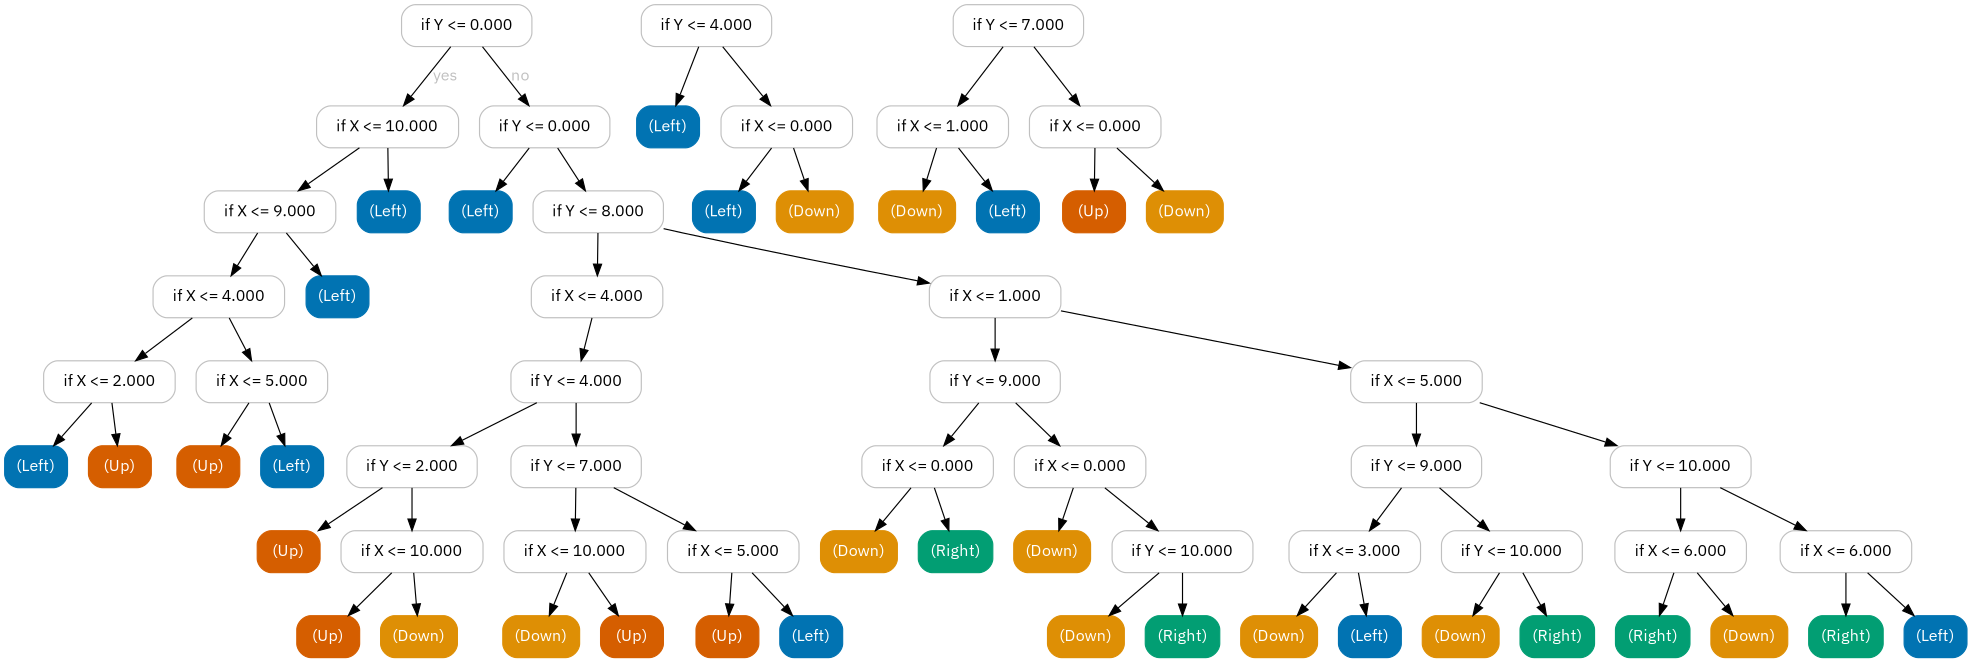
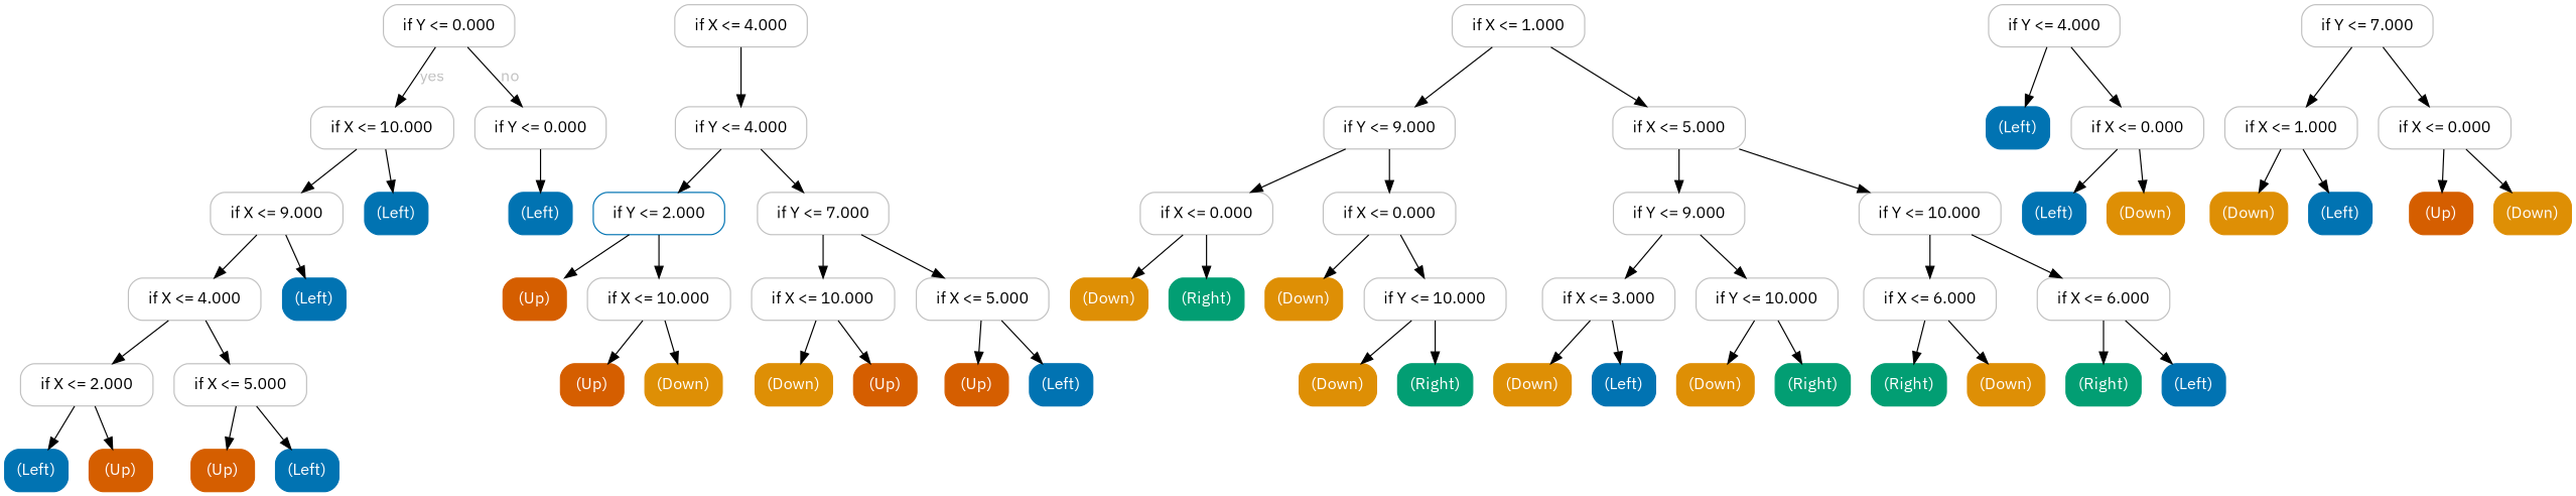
  digraph {
    fontname="IBM Plex Sans"
    node [color=gray fillcolor=white fontname="IBM Plex Sans" shape=box style="filled, rounded" fontcolor=white]
    edge [fontcolor=gray fontname="IBM Plex Sans"]
    n1 [height=0.5 label="if Y <= 0.000" width=1.5556 fontcolor=""]
    n2 [height=0.5 label="if X <= 10.000" width=1.6944 fontcolor=""]
    n3 [height=0.5 label="if Y <= 0.000" width=1.5556 fontcolor=""]
    n4 [height=0.5 label="if X <= 9.000" width=1.5694 fontcolor=""]
    n5 [color="#0173b2" fillcolor="#0173b2" height=0.5 label="(Left)" width=0.75]
    n6 [color="#0173b2" fillcolor="#0173b2" height=0.5 label="(Left)" width=0.75]
-   n7 [height=0.5 label="if Y <= 8.000" width=1.5556 fontcolor=""]
    n8 [height=0.5 label="if X <= 4.000" width=1.5694 fontcolor=""]
    n9 [color="#0173b2" fillcolor="#0173b2" height=0.5 label="(Left)" width=0.75]
    n10 [height=0.5 label="if X <= 4.000" width=1.5694 fontcolor=""]
    n11 [height=0.5 label="if X <= 1.000" width=1.5694 fontcolor=""]
    n12 [height=0.5 label="if X <= 2.000" width=1.5694 fontcolor=""]
    n13 [height=0.5 label="if X <= 5.000" width=1.5694 fontcolor=""]
    n14 [color="#0173b2" fillcolor="#0173b2" height=0.5 label="(Left)" width=0.75]
    n15 [color="#d55e00" fillcolor="#d55e00" height=0.5 label="(Up)" width=0.75]
    n16 [color="#d55e00" fillcolor="#d55e00" height=0.5 label="(Up)" width=0.75]
    n17 [color="#0173b2" fillcolor="#0173b2" height=0.5 label="(Left)" width=0.75]
    n18 [height=0.5 label="if Y <= 4.000" width=1.5556 fontcolor=""]
    n19 [height=0.5 label="if Y <= 9.000" width=1.5556 fontcolor=""]
    n20 [height=0.5 label="if X <= 5.000" width=1.5694 fontcolor=""]
-   n21 [height=0.5 label="if Y <= 2.000" width=1.5556 fontcolor=""]
+   n21 [color="#0173b2" height=0.5 label="if Y <= 2.000" width=1.5556 fontcolor=""]
    n22 [height=0.5 label="if Y <= 7.000" width=1.5556 fontcolor=""]
    n23 [height=0.5 label="if X <= 0.000" width=1.5694 fontcolor=""]
    n24 [height=0.5 label="if X <= 0.000" width=1.5694 fontcolor=""]
    n25 [height=0.5 label="if Y <= 9.000" width=1.5556 fontcolor=""]
    n26 [height=0.5 label="if Y <= 10.000" width=1.6806 fontcolor=""]
    n27 [height=0.5 label="if Y <= 4.000" width=1.5556 fontcolor=""]
    n28 [color="#0173b2" fillcolor="#0173b2" height=0.5 label="(Left)" width=0.75]
    n29 [height=0.5 label="if X <= 0.000" width=1.5694 fontcolor=""]
    n30 [height=0.5 label="if Y <= 7.000" width=1.5556 fontcolor=""]
    n31 [height=0.5 label="if X <= 1.000" width=1.5694 fontcolor=""]
    n32 [height=0.5 label="if X <= 0.000" width=1.5694 fontcolor=""]
    n33 [color="#d55e00" fillcolor="#d55e00" height=0.5 label="(Up)" width=0.75]
    n34 [height=0.5 label="if X <= 10.000" width=1.6944 fontcolor=""]
    n35 [height=0.5 label="if X <= 10.000" width=1.6944 fontcolor=""]
    n36 [height=0.5 label="if X <= 5.000" width=1.5694 fontcolor=""]
    n37 [color="#0173b2" fillcolor="#0173b2" height=0.5 label="(Left)" width=0.75]
    n38 [color="#de8f05" fillcolor="#de8f05" height=0.5 label="(Down)" width=0.91667]
    n39 [color="#de8f05" fillcolor="#de8f05" height=0.5 label="(Down)" width=0.91667]
    n40 [color="#0173b2" fillcolor="#0173b2" height=0.5 label="(Left)" width=0.75]
    n41 [color="#d55e00" fillcolor="#d55e00" height=0.5 label="(Up)" width=0.75]
    n42 [color="#de8f05" fillcolor="#de8f05" height=0.5 label="(Down)" width=0.91667]
    n43 [color="#d55e00" fillcolor="#d55e00" height=0.5 label="(Up)" width=0.75]
    n44 [color="#de8f05" fillcolor="#de8f05" height=0.5 label="(Down)" width=0.91667]
    n45 [color="#de8f05" fillcolor="#de8f05" height=0.5 label="(Down)" width=0.91667]
    n46 [color="#d55e00" fillcolor="#d55e00" height=0.5 label="(Up)" width=0.75]
    n47 [color="#d55e00" fillcolor="#d55e00" height=0.5 label="(Up)" width=0.75]
    n48 [color="#0173b2" fillcolor="#0173b2" height=0.5 label="(Left)" width=0.75]
    n49 [color="#de8f05" fillcolor="#de8f05" height=0.5 label="(Down)" width=0.91667]
    n50 [color="#029e73" fillcolor="#029e73" height=0.5 label="(Right)" width=0.88889]
    n51 [color="#de8f05" fillcolor="#de8f05" height=0.5 label="(Down)" width=0.91667]
    n52 [height=0.5 label="if Y <= 10.000" width=1.6806 fontcolor=""]
    n53 [height=0.5 label="if X <= 3.000" width=1.5694 fontcolor=""]
    n54 [height=0.5 label="if Y <= 10.000" width=1.6806 fontcolor=""]
    n55 [height=0.5 label="if X <= 6.000" width=1.5694 fontcolor=""]
    n56 [height=0.5 label="if X <= 6.000" width=1.5694 fontcolor=""]
    n57 [color="#de8f05" fillcolor="#de8f05" height=0.5 label="(Down)" width=0.91667]
    n58 [color="#029e73" fillcolor="#029e73" height=0.5 label="(Right)" width=0.88889]
    n59 [color="#de8f05" fillcolor="#de8f05" height=0.5 label="(Down)" width=0.91667]
    n60 [color="#0173b2" fillcolor="#0173b2" height=0.5 label="(Left)" width=0.75]
    n61 [color="#de8f05" fillcolor="#de8f05" height=0.5 label="(Down)" width=0.91667]
    n62 [color="#029e73" fillcolor="#029e73" height=0.5 label="(Right)" width=0.88889]
    n63 [color="#029e73" fillcolor="#029e73" height=0.5 label="(Right)" width=0.88889]
    n64 [color="#de8f05" fillcolor="#de8f05" height=0.5 label="(Down)" width=0.91667]
    n65 [color="#029e73" fillcolor="#029e73" height=0.5 label="(Right)" width=0.88889]
    n66 [color="#0173b2" fillcolor="#0173b2" height=0.5 label="(Left)" width=0.75]
    n1 -> n2 [label=yes]
    n1 -> n3 [label=no]
    n2 -> n4
    n2 -> n5
    n3 -> n6
-   n3 -> n7
    n4 -> n8
    n4 -> n9
-   n7 -> n10
-   n7 -> n11
    n8 -> n12
    n8 -> n13
    n10 -> n18
    n11 -> n19
    n11 -> n20
    n12 -> n14
    n12 -> n15
    n13 -> n16
    n13 -> n17
    n18 -> n21
    n18 -> n22
    n19 -> n23
    n19 -> n24
    n20 -> n25
    n20 -> n26
    n21 -> n33
    n21 -> n34
    n22 -> n35
    n22 -> n36
    n23 -> n49
    n23 -> n50
    n24 -> n51
    n24 -> n52
    n25 -> n53
    n25 -> n54
    n26 -> n55
    n26 -> n56
    n27 -> n28
    n27 -> n29
    n29 -> n37
    n29 -> n38
    n30 -> n31
    n30 -> n32
    n31 -> n39
    n31 -> n40
    n32 -> n41
    n32 -> n42
    n34 -> n43
    n34 -> n44
    n35 -> n45
    n35 -> n46
    n36 -> n47
    n36 -> n48
    n52 -> n57
    n52 -> n58
    n53 -> n59
    n53 -> n60
    n54 -> n61
    n54 -> n62
    n55 -> n63
    n55 -> n64
    n56 -> n65
    n56 -> n66
  }
